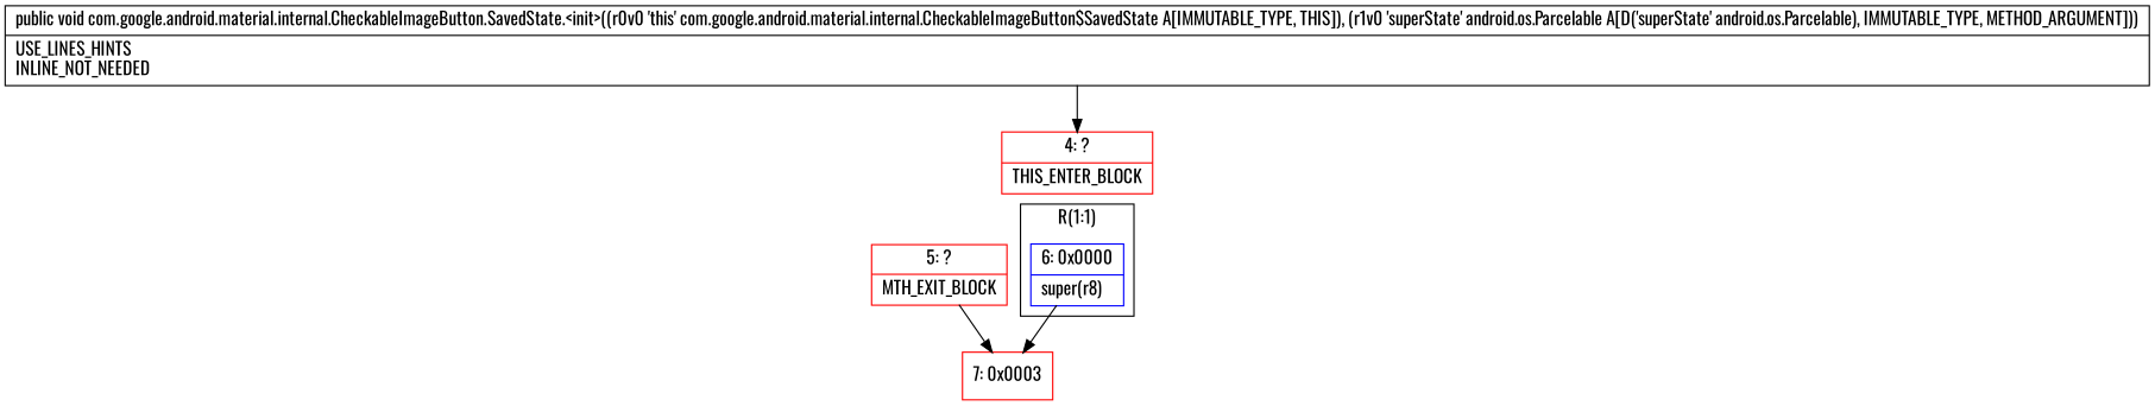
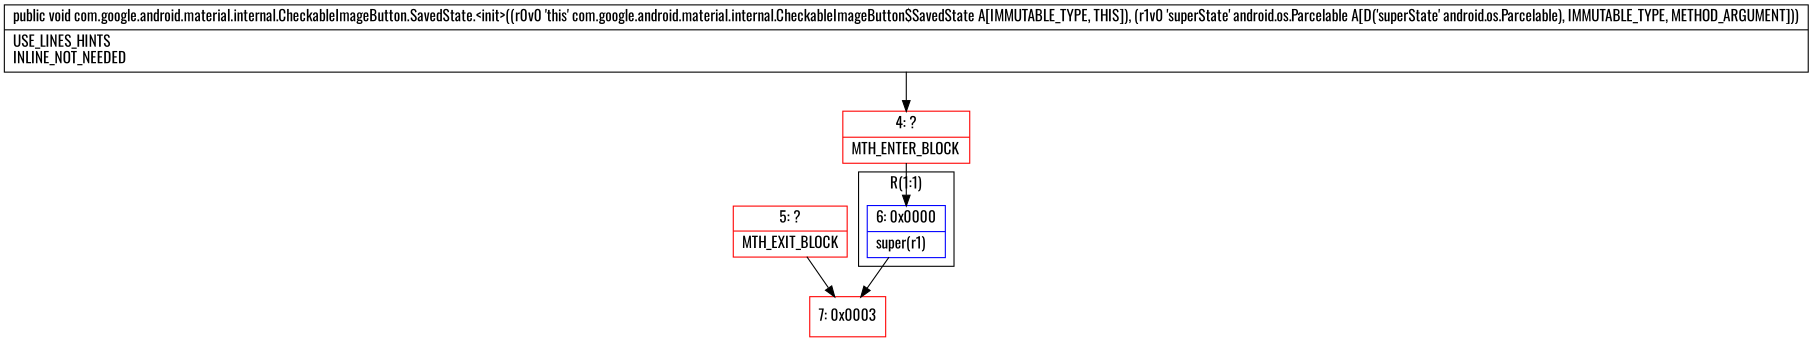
  digraph {
    fontname=Oswald
    node [color=red fontname=Oswald shape=record]
    edge [fontname=Oswald]
-   n1 [color=blue label="{6\:\ 0x0000|super(r8)\l}"]
+   n1 [color=blue label="{6\:\ 0x0000|super(r1)\l}"]
    n2 [label="{7\:\ 0x0003}"]
-   n3 [label="{4\:\ ?|THIS_ENTER_BLOCK\l}"]
+   n3 [label="{4\:\ ?|MTH_ENTER_BLOCK\l}"]
    n4 [label="{5\:\ ?|MTH_EXIT_BLOCK\l}"]
    n5 [label="{public void com.google.android.material.internal.CheckableImageButton.SavedState.\<init\>((r0v0 'this' com.google.android.material.internal.CheckableImageButton$SavedState A[IMMUTABLE_TYPE, THIS]), (r1v0 'superState' android.os.Parcelable A[D('superState' android.os.Parcelable), IMMUTABLE_TYPE, METHOD_ARGUMENT]))  | USE_LINES_HINTS\lINLINE_NOT_NEEDED\l}" color=""]
    subgraph cluster_1 {
      label="R(1:1)"
      n1
    }
    n1 -> n2
+   n3 -> n1
    n4 -> n2
    n5 -> n3
  }
